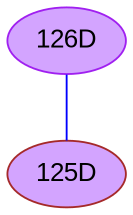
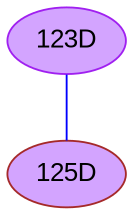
  graph {
    fontname="Liberation Sans"
    node [fillcolor="#D3A4FF" style=radial fontname="Liberation Sans"]
-   "123D" [color=purple label="126D"]
+   "123D" [color=purple]
    "125D" [color=brown]
    "123D" -- "125D" [penwidth=1 color=blue fontname="Liberation Sans"]
  }
